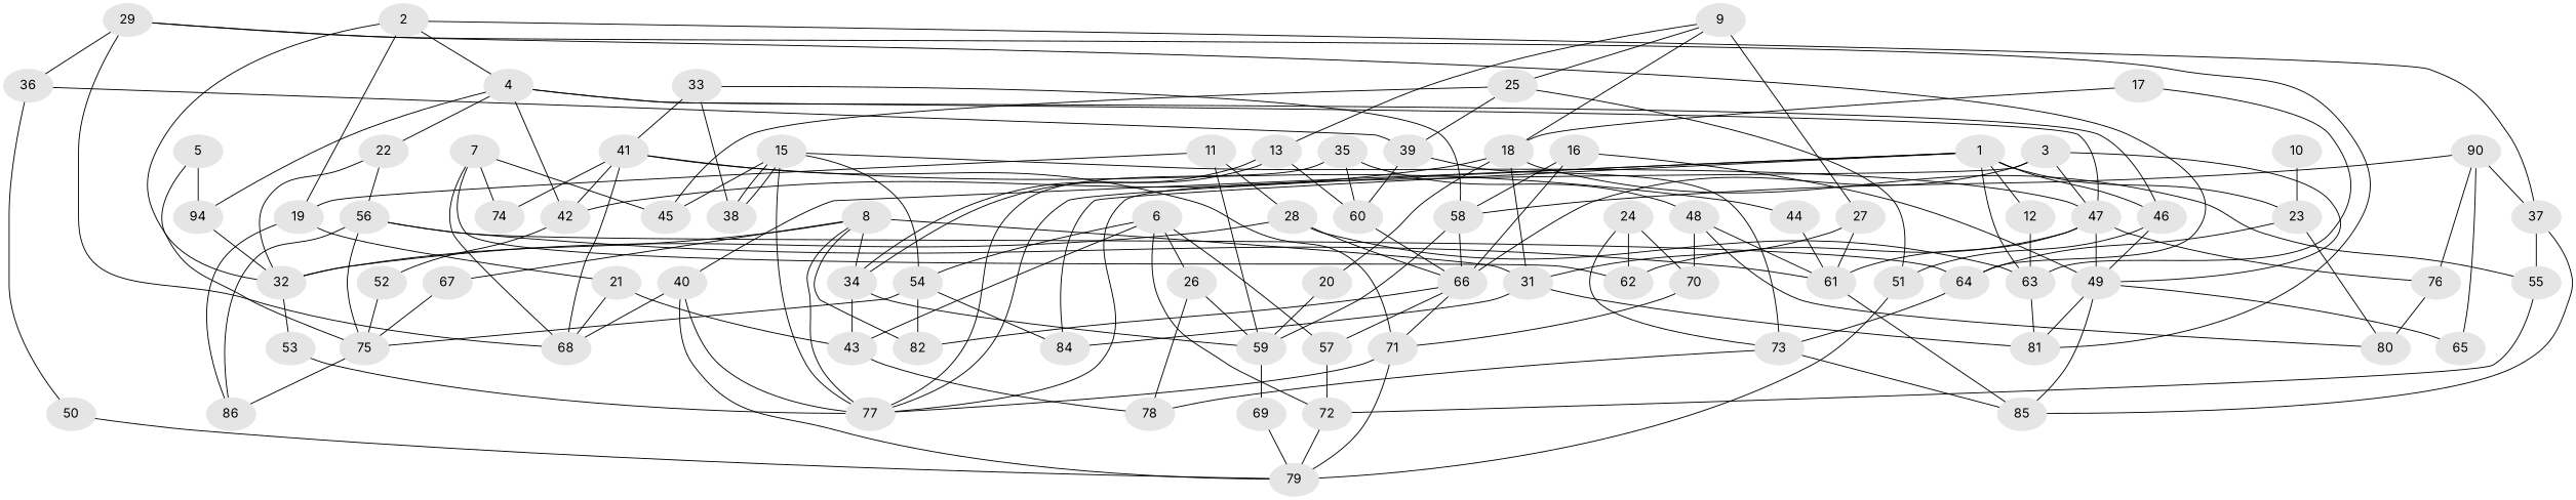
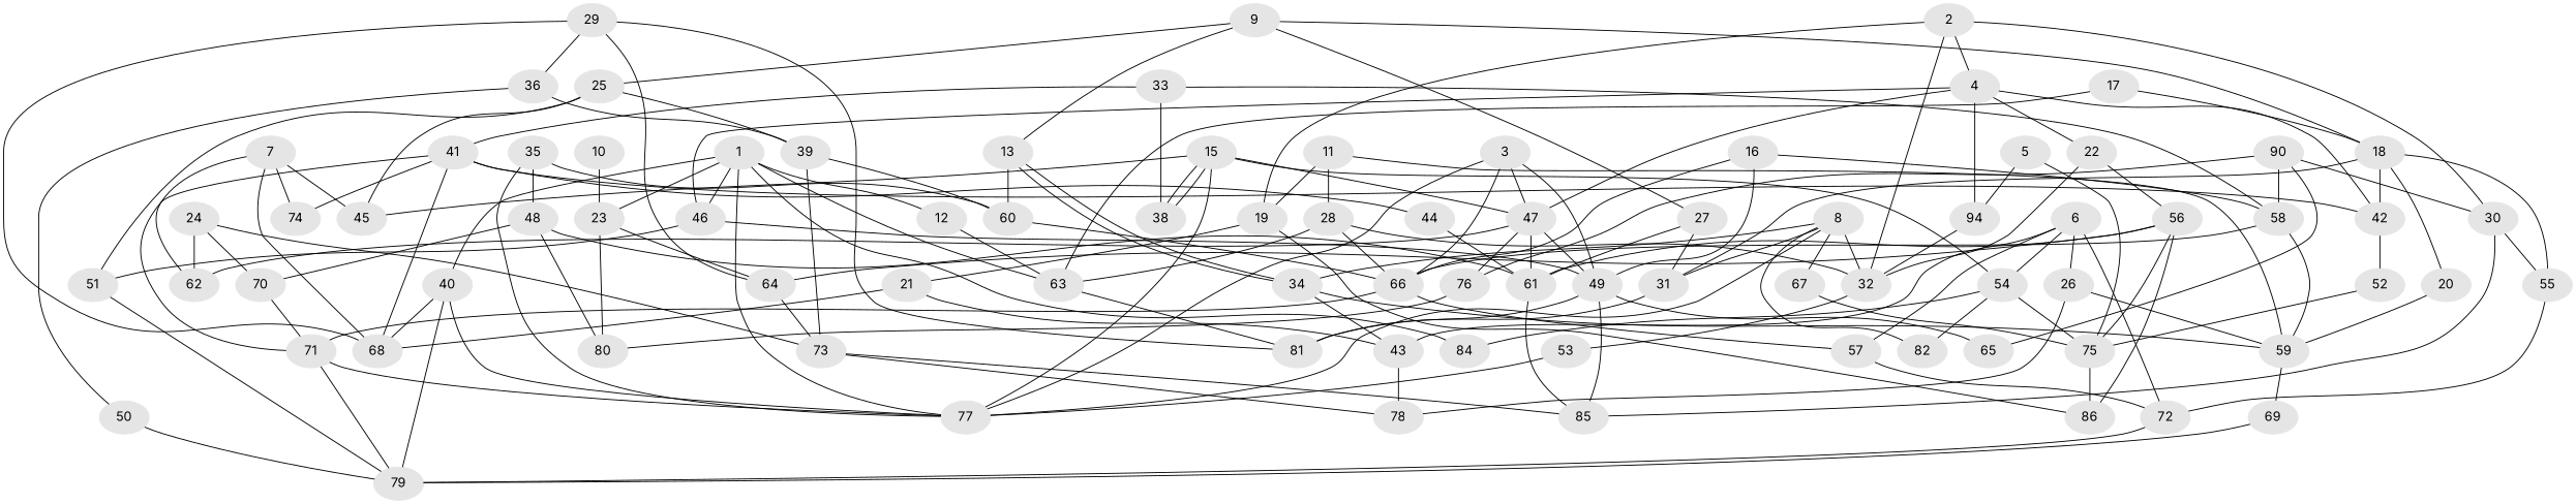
  graph {
    fontname=Inter
    node [color=gray90 fontname=Inter style=filled]
    edge [fontname=Inter]
    1
    12
    23
    40
    46
    63
    77
    84
    64
    80
    68
    79
    49
    51
    81
    2
    4
    19
    32
-   37
+   37 [label=30]
    47
    n22 [label=94]
    22
    42
    21
    86
    53
    55
    85
    3
    66
    62
    61
    76
    65
    57
    82
    71
    56
    52
    5
    75
    6
    26
    43
    54
    72
    59
    78
    7
    45
    74
    8
    31
    34
    67
    9
    13
    18
    25
    27
    60
    20
    39
    10
    11
    28
    69
    15
    38
    16
    58
    17
    73
    24
    70
    29
    36
    50
    n80 [label=90]
    33
    41
    44
    35
    48
    1 -- 12
    1 -- 23
    1 -- 40
    1 -- 46
    1 -- 63
    1 -- 77
    1 -- 84
    12 -- 63
    23 -- 64
    23 -- 80
    40 -- 77
    40 -- 68
    40 -- 79
    46 -- 49
    46 -- 51
    63 -- 81
    64 -- 73
    49 -- 81
    49 -- 85
    49 -- 65
    51 -- 79
    2 -- 4
    2 -- 19
    2 -- 32
    2 -- 37
    4 -- 46
    4 -- 47
    4 -- n22
    4 -- 22
    4 -- 42
    19 -- 21
    19 -- 86
    32 -- 53
    37 -- 55
    37 -- 85
    47 -- 49
    47 -- 62
    47 -- 61
    47 -- 76
    n22 -- 32
    22 -- 32
    22 -- 56
    42 -- 52
    21 -- 68
    21 -- 43
    53 -- 77
    55 -- 72
    3 -- 77
    3 -- 49
    3 -- 47
    3 -- 66
    66 -- 57
-   66 -- 82
    66 -- 71
    61 -- 85
    76 -- 80
    57 -- 72
    71 -- 77
    71 -- 79
    56 -- 64
    56 -- 86
    56 -- 61
    56 -- 75
    52 -- 75
    5 -- n22
    5 -- 75
    75 -- 86
    6 -- 57
    6 -- 26
    6 -- 43
    6 -- 54
    6 -- 72
    26 -- 59
    26 -- 78
    43 -- 78
    54 -- 84
    54 -- 82
    54 -- 75
    72 -- 79
    59 -- 69
    7 -- 68
    7 -- 62
    7 -- 45
    7 -- 74
    8 -- 77
    8 -- 32
    8 -- 82
    8 -- 31
    8 -- 34
    8 -- 67
-   31 -- 84
    31 -- 81
    34 -- 43
    34 -- 59
    67 -- 75
    9 -- 13
    9 -- 18
    9 -- 25
    9 -- 27
    13 -- 34
    13 -- 34
    13 -- 60
    18 -- 42
    18 -- 55
    18 -- 31
    18 -- 20
    25 -- 51
    25 -- 45
    25 -- 39
    27 -- 61
    27 -- 31
    60 -- 66
    20 -- 59
    39 -- 60
    39 -- 73
    10 -- 23
    11 -- 19
    11 -- 59
    11 -- 28
    28 -- 63
    28 -- 32
    28 -- 66
    69 -- 79
    15 -- 77
    15 -- 47
    15 -- 54
    15 -- 45
    15 -- 38
    15 -- 38
    16 -- 49
    16 -- 66
    16 -- 58
    58 -- 66
    58 -- 59
    17 -- 63
    17 -- 18
    73 -- 85
    73 -- 78
    24 -- 62
    24 -- 73
    24 -- 70
    70 -- 71
    29 -- 64
    29 -- 68
    29 -- 81
    29 -- 36
    36 -- 39
    36 -- 50
    50 -- 79
    n80 -- 37
    n80 -- 76
    n80 -- 65
    n80 -- 58
    33 -- 38
    33 -- 58
    33 -- 41
    41 -- 68
    41 -- 42
    41 -- 71
    41 -- 74
    41 -- 44
    44 -- 61
    35 -- 77
    35 -- 60
    35 -- 48
    48 -- 80
    48 -- 61
    48 -- 70
  }
